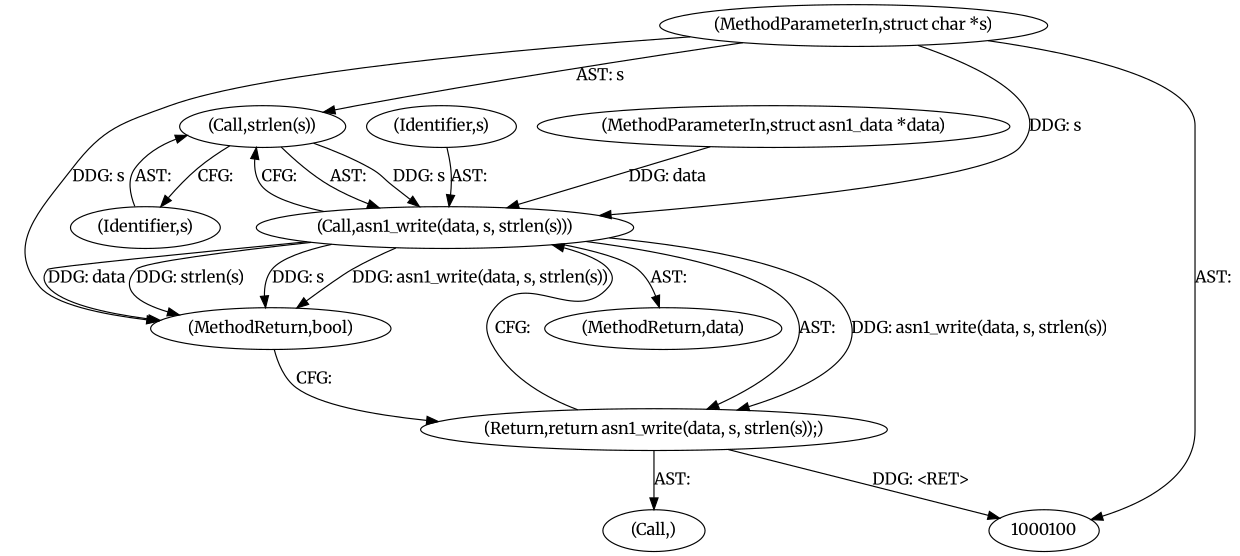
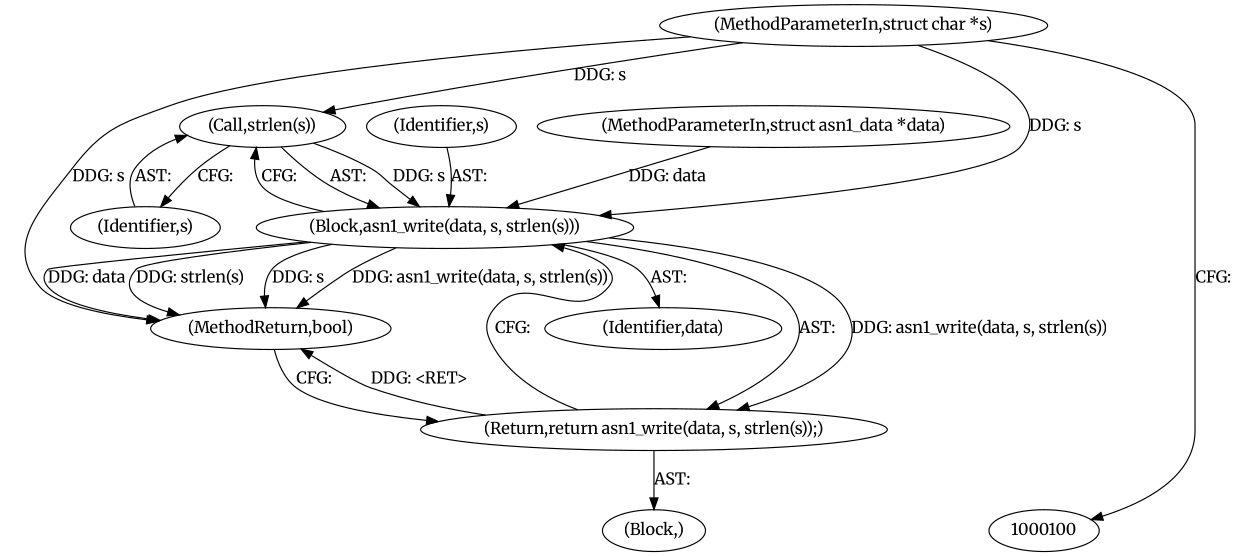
  digraph {
    fontname=Merriweather
    node [fontname=Merriweather]
    edge [fontname=Merriweather]
    n1 [label="(Call,strlen(s))"]
-   n2 [label="(Call,asn1_write(data, s, strlen(s)))"]
+   n2 [label="(Block,asn1_write(data, s, strlen(s)))"]
    n3 [label="(Identifier,s)"]
    n4 [label="(MethodReturn,bool)"]
    n5 [label="(Return,return asn1_write(data, s, strlen(s));)"]
-   n6 [label="(MethodReturn,data)"]
+   n6 [label="(Identifier,data)"]
    n7 [label="(MethodParameterIn,struct char *s)"]
    1000100
-   n9 [label="(Call,)"]
+   n9 [label="(Block,)"]
    n10 [label="(Identifier,s)"]
    n11 [label="(MethodParameterIn,struct asn1_data *data)"]
    n1 -> n2 [label="AST: "]
    n1 -> n2 [label="DDG: s"]
    n1 -> n3 [label="CFG: "]
    n2 -> n1 [label="CFG: "]
    n2 -> n4 [label="DDG: strlen(s)"]
    n2 -> n4 [label="DDG: s"]
    n2 -> n4 [label="DDG: asn1_write(data, s, strlen(s))"]
    n2 -> n4 [label="DDG: data"]
    n2 -> n5 [label="AST: "]
    n2 -> n5 [label="DDG: asn1_write(data, s, strlen(s))"]
    n2 -> n6 [label="AST: "]
    n3 -> n1 [label="AST: "]
    n4 -> n5 [label="CFG: "]
    n5 -> n2 [label="CFG: "]
-   n5 -> 1000100 [label="DDG: <RET>"]
+   n5 -> n4 [label="DDG: <RET>"]
    n5 -> n9 [label="AST: "]
-   n7 -> n1 [label="AST: s"]
+   n7 -> n1 [label="DDG: s"]
    n7 -> n2 [label="DDG: s"]
    n7 -> n4 [label="DDG: s"]
-   n7 -> 1000100 [label="AST: "]
+   n7 -> 1000100 [label="CFG: "]
    n10 -> n2 [label="AST: "]
    n11 -> n2 [label="DDG: data"]
  }
